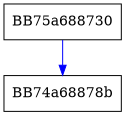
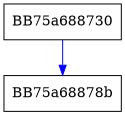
  digraph {
    splines=ortho
    node [shape=box]
    BB75a688730
-   BB75a68878b [label=BB74a68878b]
+   BB75a68878b
    BB75a688730 -> BB75a68878b [color=blue]
  }
